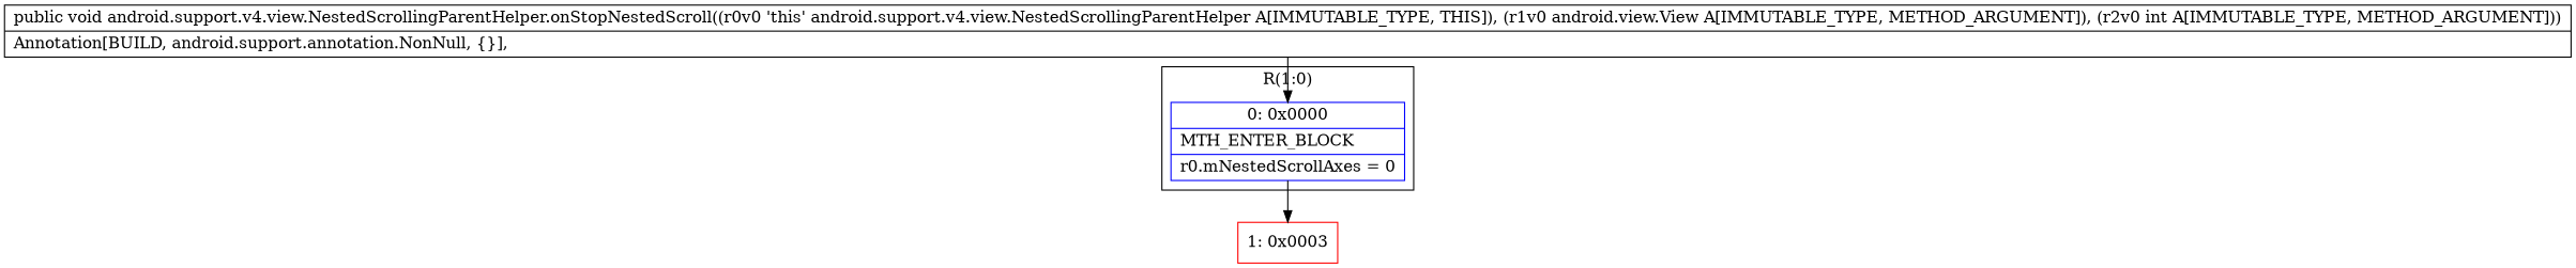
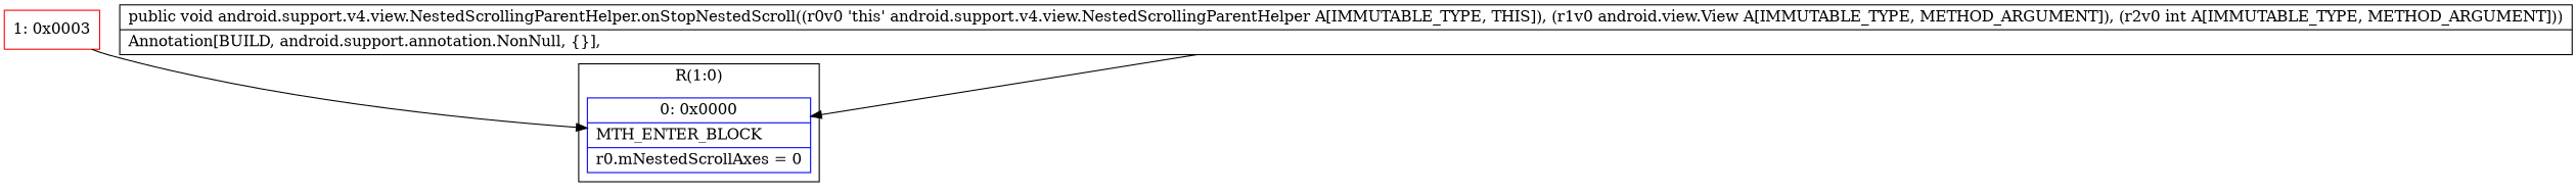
  digraph {
    node [shape=record]
    n1 [color=blue label="{0\:\ 0x0000|MTH_ENTER_BLOCK\l|r0.mNestedScrollAxes = 0\l}"]
    n2 [color=red label="{1\:\ 0x0003}"]
    n3 [label="{public void android.support.v4.view.NestedScrollingParentHelper.onStopNestedScroll((r0v0 'this' android.support.v4.view.NestedScrollingParentHelper A[IMMUTABLE_TYPE, THIS]), (r1v0 android.view.View A[IMMUTABLE_TYPE, METHOD_ARGUMENT]), (r2v0 int A[IMMUTABLE_TYPE, METHOD_ARGUMENT]))  | Annotation[BUILD, android.support.annotation.NonNull, \{\}], \l}"]
    subgraph cluster_1 {
      label="R(1:0)"
      n1
    }
-   n1 -> n2
+   n2 -> n1
    n3 -> n1
  }
